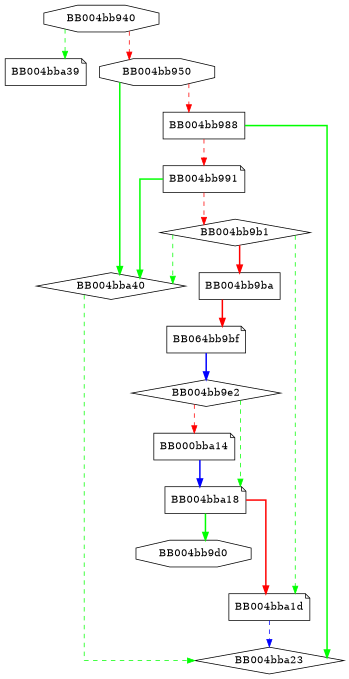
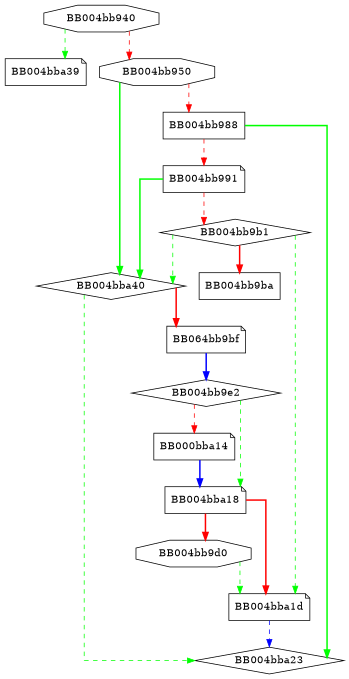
  digraph {
    splines=ortho
    node [shape=note]
    edge [color=green style=dashed]
    BB004bb940 [shape=octagon]
    n2 [label=BB004bba39]
    BB004bb950 [shape=octagon]
    BB004bba40 [shape=diamond]
    BB004bb988 [shape=box]
    BB004bba23 [shape=diamond]
    BB004bb991
    BB004bb9b1 [shape=diamond]
    BB004bb9ba [shape=box]
    BB004bba1d
    n11 [label=BB064bb9bf]
    BB004bb9e2 [shape=diamond]
    BB004bba18
    n14 [label=BB000bba14]
    BB004bb9d0 [shape=octagon]
    BB004bb940 -> n2
    BB004bb940 -> BB004bb950 [color=red]
    BB004bb950 -> BB004bba40 [style=bold]
    BB004bb950 -> BB004bb988 [color=red]
    BB004bba40 -> BB004bba23
    BB004bb988 -> BB004bba23 [style=bold]
    BB004bb988 -> BB004bb991 [color=red]
    BB004bb991 -> BB004bba40 [style=bold]
    BB004bb991 -> BB004bb9b1 [color=red]
    BB004bb9b1 -> BB004bba40
    BB004bb9b1 -> BB004bb9ba [color=red style=bold]
    BB004bb9b1 -> BB004bba1d
-   BB004bb9ba -> n11 [color=red style=bold]
+   BB004bba40 -> n11 [color=red style=bold]
    BB004bba1d -> BB004bba23 [color=blue]
    n11 -> BB004bb9e2 [color=blue style=bold]
    BB004bb9e2 -> BB004bba18
    BB004bb9e2 -> n14 [color=red]
    BB004bba18 -> BB004bba1d [color=red style=bold]
-   BB004bba18 -> BB004bb9d0 [style=bold]
+   BB004bba18 -> BB004bb9d0 [color=red style=bold]
    n14 -> BB004bba18 [color=blue style=bold]
+   BB004bb9d0 -> BB004bba1d
  }
